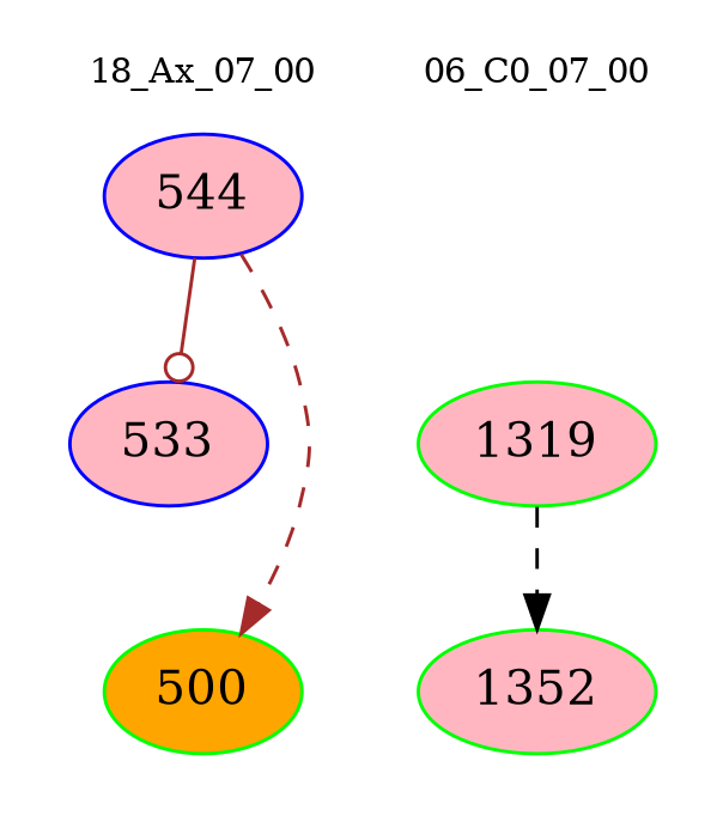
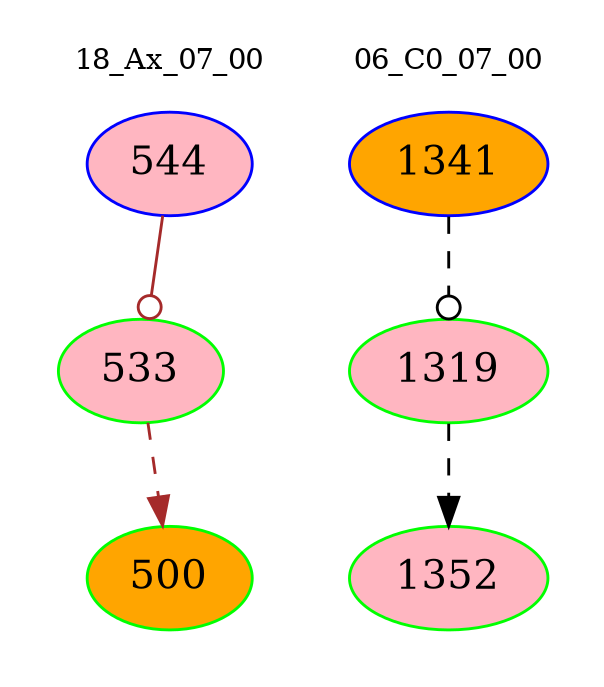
  digraph {
    node [color=green fillcolor=lightpink style=filled]
    edge [arrowhead=odot color=brown style=dashed]
    n1 [color=blue label=544]
-   n2 [color=blue label=533]
+   n2 [label=533]
    n3 [fillcolor=orange label=500]
+   n4 [color=blue fillcolor=orange label=1341]
    n5 [label=1319]
    n6 [label=1352]
    subgraph cluster_1 {
      color=white
      fontsize=10
      label="18_Ax_07_00"
      n1
      n2
      n3
    }
    subgraph cluster_2 {
      color=white
      fontsize=10
      label="06_C0_07_00"
+     n4
      n5
      n6
    }
    n1 -> n2 [style=solid]
-   n1 -> n3 [arrowhead=normal]
+   n2 -> n3 [arrowhead=normal]
+   n4 -> n5 [color=black]
    n5 -> n6 [arrowhead=normal color=black]
  }
